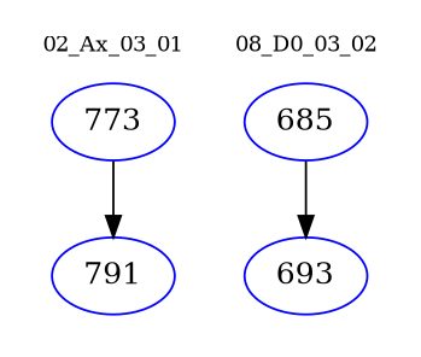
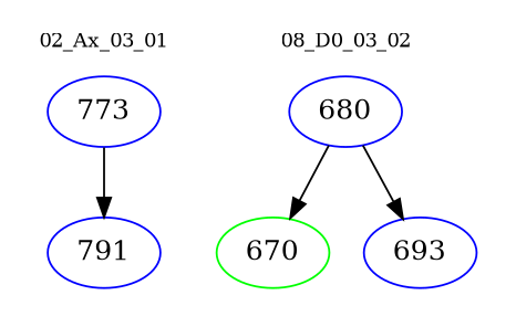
  digraph {
    node [color=blue]
    edge [color=black]
    n1 [label=773]
    n2 [label=791]
-   n3 [label=685]
+   n3 [label=680]
+   n4 [color=green label=670]
    n5 [label=693]
    subgraph cluster_1 {
      color=white
      fontsize=10
      label="02_Ax_03_01"
      n1
      n2
    }
    subgraph cluster_2 {
      color=white
      fontsize=10
      label="08_D0_03_02"
      n3
+     n4
      n5
    }
    n1 -> n2
+   n3 -> n4
    n3 -> n5
  }
